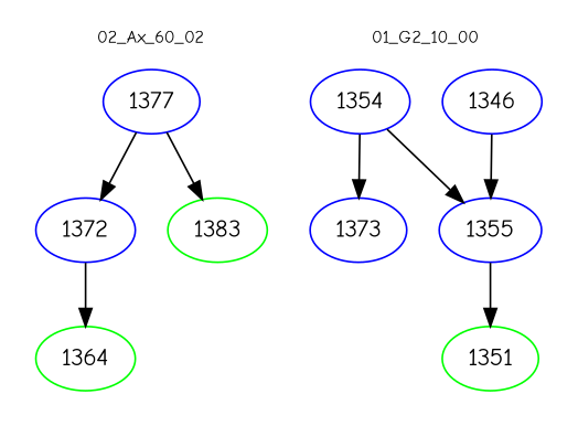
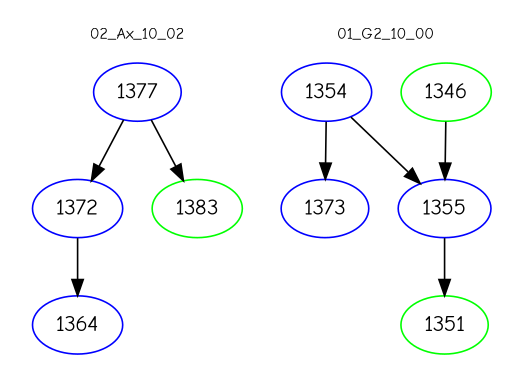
  digraph {
    fontname="Comic Neue"
    node [color=blue fontname="Comic Neue"]
    edge [color=black fontname="Comic Neue"]
    n1 [label=1377]
    n2 [label=1372]
    n3 [color=green label=1383]
-   n4 [color=green label=1364]
-   n5 [label=1346]
+   n4 [label=1364]
+   n5 [color=green label=1346]
    n6 [label=1355]
    n7 [label=1354]
    n8 [color=green label=1351]
    n9 [label=1373]
    subgraph cluster_1 {
      color=white
      fontsize=10
-     label="02_Ax_60_02"
+     label="02_Ax_10_02"
      n1
      n2
      n3
      n4
    }
    subgraph cluster_2 {
      color=white
      fontsize=10
      label="01_G2_10_00"
      n5
      n6
      n7
      n8
      n9
    }
    n1 -> n2
    n1 -> n3
    n2 -> n4
    n5 -> n6
    n6 -> n8
    n7 -> n6
    n7 -> n9
  }
